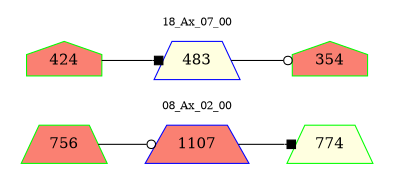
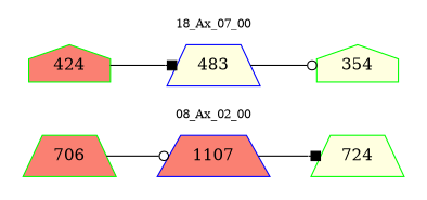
  digraph {
    rankdir=LR
    node [color=green fillcolor=salmon shape=trapezium style=filled]
    edge [arrowhead=odot color=black]
-   n1 [label=756]
+   n1 [label=706]
    n2 [color=blue label=1107]
-   n3 [fillcolor=lightyellow label=774]
+   n3 [fillcolor=lightyellow label=724]
    n4 [label=424 shape=house]
    n5 [color=blue fillcolor=lightyellow label=483]
-   n6 [label=354 shape=house]
+   n6 [fillcolor=lightyellow label=354 shape=house]
    subgraph cluster_1 {
      color=white
      fontsize=10
      label="08_Ax_02_00"
      n1
      n2
      n3
    }
    subgraph cluster_2 {
      color=white
      fontsize=10
      label="18_Ax_07_00"
      n4
      n5
      n6
    }
    n1 -> n2
    n2 -> n3 [arrowhead=box]
    n4 -> n5 [arrowhead=box]
    n5 -> n6
  }
